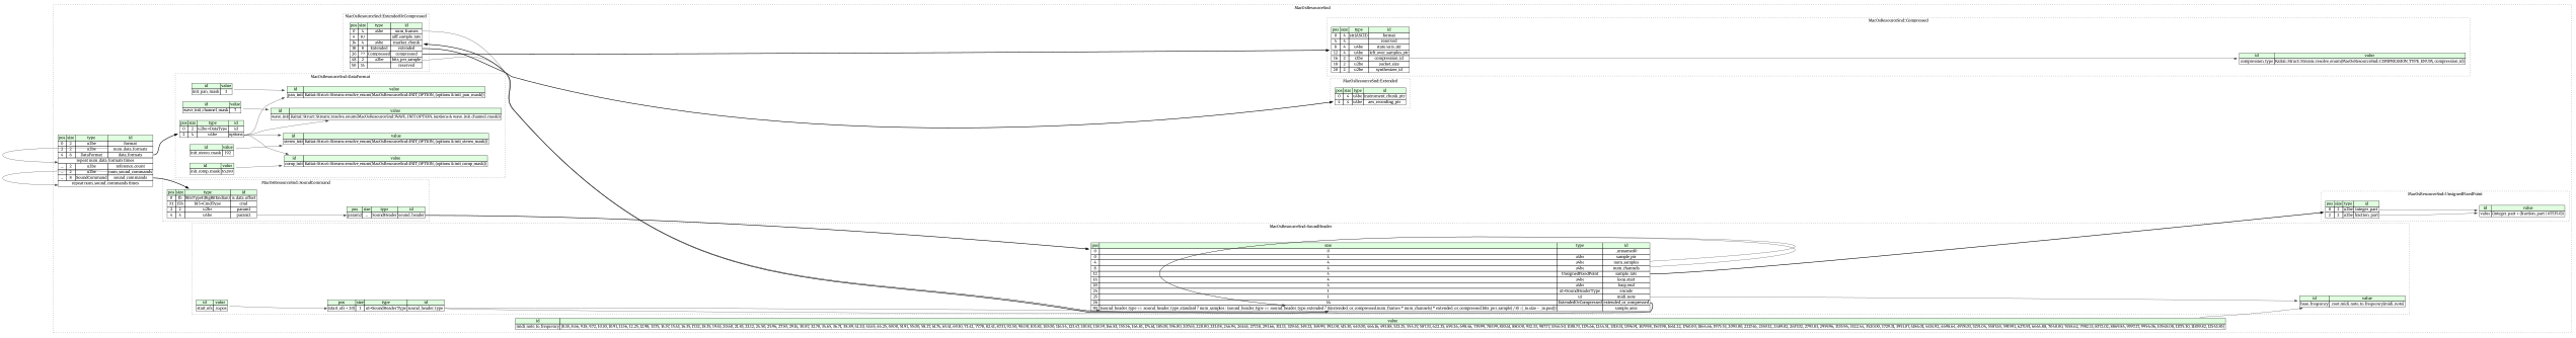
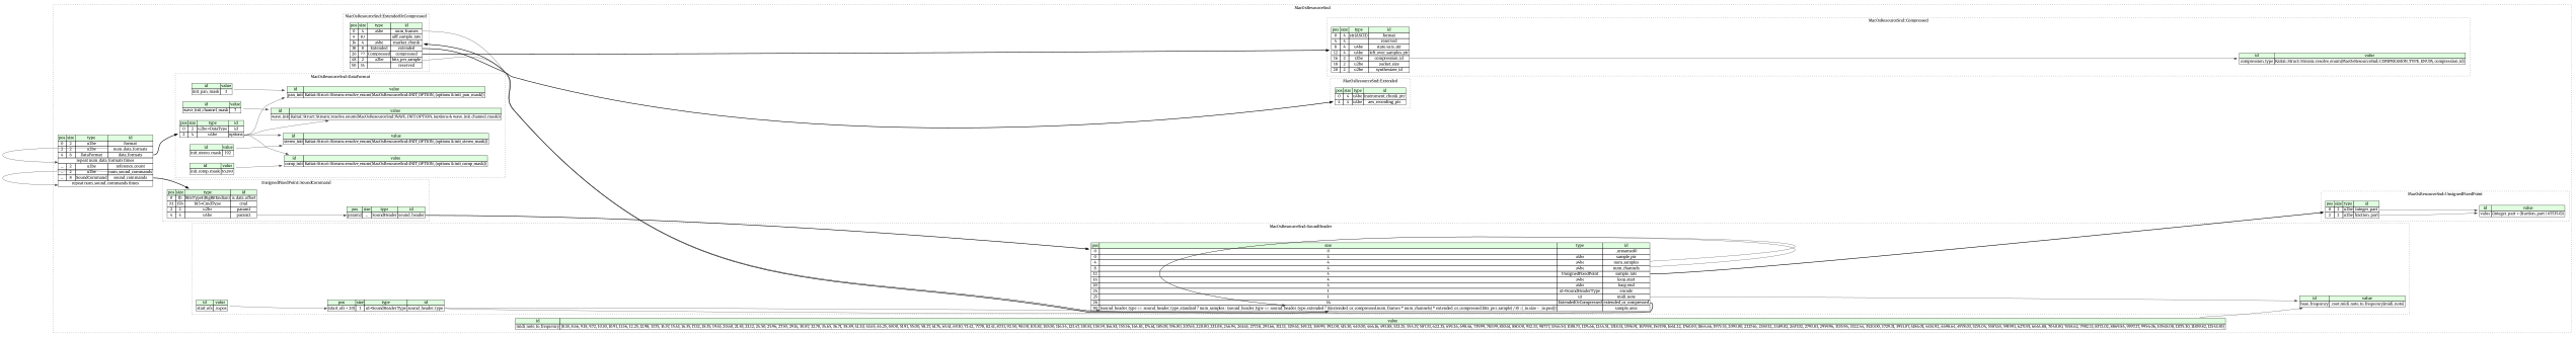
  digraph {
    rankdir=LR
    fontname=Merriweather
    node [shape=plaintext fontname=Merriweather]
    edge [color="#404040" tailport=options_type fontname=Merriweather]
    n1 [label=<<TABLE BORDER="0" CELLBORDER="1" CELLSPACING="0"> 				<TR><TD BGCOLOR="#E0FFE0">pos</TD><TD BGCOLOR="#E0FFE0">size</TD><TD BGCOLOR="#E0FFE0">type</TD><TD BGCOLOR="#E0FFE0">id</TD></TR> 				<TR><TD PORT="instrument_chunk_ptr_pos">0</TD><TD PORT="instrument_chunk_ptr_size">4</TD><TD>u4be</TD><TD PORT="instrument_chunk_ptr_type">instrument_chunk_ptr</TD></TR> 				<TR><TD PORT="aes_recording_ptr_pos">4</TD><TD PORT="aes_recording_ptr_size">4</TD><TD>u4be</TD><TD PORT="aes_recording_ptr_type">aes_recording_ptr</TD></TR> 			</TABLE>>]
    n2 [label=<<TABLE BORDER="0" CELLBORDER="1" CELLSPACING="0"> 				<TR><TD BGCOLOR="#E0FFE0">pos</TD><TD BGCOLOR="#E0FFE0">size</TD><TD BGCOLOR="#E0FFE0">type</TD><TD BGCOLOR="#E0FFE0">id</TD></TR> 				<TR><TD PORT="_unnamed0_pos">0</TD><TD PORT="_unnamed0_size">0</TD><TD></TD><TD PORT="_unnamed0_type">_unnamed0</TD></TR> 				<TR><TD PORT="sample_ptr_pos">0</TD><TD PORT="sample_ptr_size">4</TD><TD>u4be</TD><TD PORT="sample_ptr_type">sample_ptr</TD></TR> 				<TR><TD PORT="num_samples_pos">4</TD><TD PORT="num_samples_size">4</TD><TD>u4be</TD><TD PORT="num_samples_type">num_samples</TD></TR> 				<TR><TD PORT="num_channels_pos">8</TD><TD PORT="num_channels_size">4</TD><TD>u4be</TD><TD PORT="num_channels_type">num_channels</TD></TR> 				<TR><TD PORT="sample_rate_pos">12</TD><TD PORT="sample_rate_size">4</TD><TD>UnsignedFixedPoint</TD><TD PORT="sample_rate_type">sample_rate</TD></TR> 				<TR><TD PORT="loop_start_pos">16</TD><TD PORT="loop_start_size">4</TD><TD>u4be</TD><TD PORT="loop_start_type">loop_start</TD></TR> 				<TR><TD PORT="loop_end_pos">20</TD><TD PORT="loop_end_size">4</TD><TD>u4be</TD><TD PORT="loop_end_type">loop_end</TD></TR> 				<TR><TD PORT="encode_pos">24</TD><TD PORT="encode_size">1</TD><TD>u1→SoundHeaderType</TD><TD PORT="encode_type">encode</TD></TR> 				<TR><TD PORT="midi_note_pos">25</TD><TD PORT="midi_note_size">1</TD><TD>u1</TD><TD PORT="midi_note_type">midi_note</TD></TR> 				<TR><TD PORT="extended_or_compressed_pos">26</TD><TD PORT="extended_or_compressed_size">64</TD><TD>ExtendedOrCompressed</TD><TD PORT="extended_or_compressed_type">extended_or_compressed</TD></TR> 				<TR><TD PORT="sample_area_pos">90</TD><TD PORT="sample_area_size">(sound_header_type == :sound_header_type_standard ? num_samples : (sound_header_type == :sound_header_type_extended ? (((extended_or_compressed.num_frames * num_channels) * extended_or_compressed.bits_per_sample) / 8) : (_io.size - _io.pos)))</TD><TD></TD><TD PORT="sample_area_type">sample_area</TD></TR> 			</TABLE>>]
    n3 [label=<<TABLE BORDER="0" CELLBORDER="1" CELLSPACING="0"> 				<TR><TD BGCOLOR="#E0FFE0">id</TD><TD BGCOLOR="#E0FFE0">value</TD></TR> 				<TR><TD>start_ofs</TD><TD>_io.pos</TD></TR> 			</TABLE>>]
    n4 [label=<<TABLE BORDER="0" CELLBORDER="1" CELLSPACING="0"> 				<TR><TD BGCOLOR="#E0FFE0">id</TD><TD BGCOLOR="#E0FFE0">value</TD></TR> 				<TR><TD>base_freqeuncy</TD><TD>_root.midi_note_to_frequency[midi_note]</TD></TR> 			</TABLE>>]
    n5 [label=<<TABLE BORDER="0" CELLBORDER="1" CELLSPACING="0"> 				<TR><TD BGCOLOR="#E0FFE0">pos</TD><TD BGCOLOR="#E0FFE0">size</TD><TD BGCOLOR="#E0FFE0">type</TD><TD BGCOLOR="#E0FFE0">id</TD></TR> 				<TR><TD PORT="sound_header_type_pos">(start_ofs + 20)</TD><TD PORT="sound_header_type_size">1</TD><TD>u1→SoundHeaderType</TD><TD PORT="sound_header_type_type">sound_header_type</TD></TR> 			</TABLE>>]
    n6 [label=<<TABLE BORDER="0" CELLBORDER="1" CELLSPACING="0"> 				<TR><TD BGCOLOR="#E0FFE0">pos</TD><TD BGCOLOR="#E0FFE0">size</TD><TD BGCOLOR="#E0FFE0">type</TD><TD BGCOLOR="#E0FFE0">id</TD></TR> 				<TR><TD PORT="integer_part_pos">0</TD><TD PORT="integer_part_size">2</TD><TD>u2be</TD><TD PORT="integer_part_type">integer_part</TD></TR> 				<TR><TD PORT="fraction_part_pos">2</TD><TD PORT="fraction_part_size">2</TD><TD>u2be</TD><TD PORT="fraction_part_type">fraction_part</TD></TR> 			</TABLE>>]
    n7 [label=<<TABLE BORDER="0" CELLBORDER="1" CELLSPACING="0"> 				<TR><TD BGCOLOR="#E0FFE0">id</TD><TD BGCOLOR="#E0FFE0">value</TD></TR> 				<TR><TD>value</TD><TD>(integer_part + (fraction_part / 65535.0))</TD></TR> 			</TABLE>>]
    n8 [label=<<TABLE BORDER="0" CELLBORDER="1" CELLSPACING="0"> 				<TR><TD BGCOLOR="#E0FFE0">pos</TD><TD BGCOLOR="#E0FFE0">size</TD><TD BGCOLOR="#E0FFE0">type</TD><TD BGCOLOR="#E0FFE0">id</TD></TR> 				<TR><TD PORT="is_data_offset_pos">0</TD><TD PORT="is_data_offset_size">1b</TD><TD>BitsType1(BigBitEndian)</TD><TD PORT="is_data_offset_type">is_data_offset</TD></TR> 				<TR><TD PORT="cmd_pos">0:1</TD><TD PORT="cmd_size">15b</TD><TD>b15→CmdType</TD><TD PORT="cmd_type">cmd</TD></TR> 				<TR><TD PORT="param1_pos">2</TD><TD PORT="param1_size">2</TD><TD>u2be</TD><TD PORT="param1_type">param1</TD></TR> 				<TR><TD PORT="param2_pos">4</TD><TD PORT="param2_size">4</TD><TD>u4be</TD><TD PORT="param2_type">param2</TD></TR> 			</TABLE>>]
    n9 [label=<<TABLE BORDER="0" CELLBORDER="1" CELLSPACING="0"> 				<TR><TD BGCOLOR="#E0FFE0">pos</TD><TD BGCOLOR="#E0FFE0">size</TD><TD BGCOLOR="#E0FFE0">type</TD><TD BGCOLOR="#E0FFE0">id</TD></TR> 				<TR><TD PORT="sound_header_pos">param2</TD><TD PORT="sound_header_size">...</TD><TD>SoundHeader</TD><TD PORT="sound_header_type">sound_header</TD></TR> 			</TABLE>>]
    n10 [label=<<TABLE BORDER="0" CELLBORDER="1" CELLSPACING="0"> 				<TR><TD BGCOLOR="#E0FFE0">pos</TD><TD BGCOLOR="#E0FFE0">size</TD><TD BGCOLOR="#E0FFE0">type</TD><TD BGCOLOR="#E0FFE0">id</TD></TR> 				<TR><TD PORT="format_pos">0</TD><TD PORT="format_size">4</TD><TD>str(ASCII)</TD><TD PORT="format_type">format</TD></TR> 				<TR><TD PORT="reserved_pos">4</TD><TD PORT="reserved_size">4</TD><TD></TD><TD PORT="reserved_type">reserved</TD></TR> 				<TR><TD PORT="state_vars_ptr_pos">8</TD><TD PORT="state_vars_ptr_size">4</TD><TD>u4be</TD><TD PORT="state_vars_ptr_type">state_vars_ptr</TD></TR> 				<TR><TD PORT="left_over_samples_ptr_pos">12</TD><TD PORT="left_over_samples_ptr_size">4</TD><TD>u4be</TD><TD PORT="left_over_samples_ptr_type">left_over_samples_ptr</TD></TR> 				<TR><TD PORT="compression_id_pos">16</TD><TD PORT="compression_id_size">2</TD><TD>s2be</TD><TD PORT="compression_id_type">compression_id</TD></TR> 				<TR><TD PORT="packet_size_pos">18</TD><TD PORT="packet_size_size">2</TD><TD>u2be</TD><TD PORT="packet_size_type">packet_size</TD></TR> 				<TR><TD PORT="synthesizer_id_pos">20</TD><TD PORT="synthesizer_id_size">2</TD><TD>u2be</TD><TD PORT="synthesizer_id_type">synthesizer_id</TD></TR> 			</TABLE>>]
    n11 [label=<<TABLE BORDER="0" CELLBORDER="1" CELLSPACING="0"> 				<TR><TD BGCOLOR="#E0FFE0">id</TD><TD BGCOLOR="#E0FFE0">value</TD></TR> 				<TR><TD>compression_type</TD><TD>Kaitai::Struct::Stream::resolve_enum(MacOsResourceSnd::COMPRESSION_TYPE_ENUM, compression_id)</TD></TR> 			</TABLE>>]
    n12 [label=<<TABLE BORDER="0" CELLBORDER="1" CELLSPACING="0"> 				<TR><TD BGCOLOR="#E0FFE0">pos</TD><TD BGCOLOR="#E0FFE0">size</TD><TD BGCOLOR="#E0FFE0">type</TD><TD BGCOLOR="#E0FFE0">id</TD></TR> 				<TR><TD PORT="num_frames_pos">0</TD><TD PORT="num_frames_size">4</TD><TD>u4be</TD><TD PORT="num_frames_type">num_frames</TD></TR> 				<TR><TD PORT="aiff_sample_rate_pos">4</TD><TD PORT="aiff_sample_rate_size">10</TD><TD></TD><TD PORT="aiff_sample_rate_type">aiff_sample_rate</TD></TR> 				<TR><TD PORT="marker_chunk_pos">14</TD><TD PORT="marker_chunk_size">4</TD><TD>u4be</TD><TD PORT="marker_chunk_type">marker_chunk</TD></TR> 				<TR><TD PORT="extended_pos">18</TD><TD PORT="extended_size">8</TD><TD>Extended</TD><TD PORT="extended_type">extended</TD></TR> 				<TR><TD PORT="compressed_pos">26</TD><TD PORT="compressed_size">22</TD><TD>Compressed</TD><TD PORT="compressed_type">compressed</TD></TR> 				<TR><TD PORT="bits_per_sample_pos">48</TD><TD PORT="bits_per_sample_size">2</TD><TD>u2be</TD><TD PORT="bits_per_sample_type">bits_per_sample</TD></TR> 				<TR><TD PORT="reserved_pos">50</TD><TD PORT="reserved_size">14</TD><TD></TD><TD PORT="reserved_type">reserved</TD></TR> 			</TABLE>>]
    n13 [label=<<TABLE BORDER="0" CELLBORDER="1" CELLSPACING="0"> 				<TR><TD BGCOLOR="#E0FFE0">pos</TD><TD BGCOLOR="#E0FFE0">size</TD><TD BGCOLOR="#E0FFE0">type</TD><TD BGCOLOR="#E0FFE0">id</TD></TR> 				<TR><TD PORT="id_pos">0</TD><TD PORT="id_size">2</TD><TD>u2be→DataType</TD><TD PORT="id_type">id</TD></TR> 				<TR><TD PORT="options_pos">2</TD><TD PORT="options_size">4</TD><TD>u4be</TD><TD PORT="options_type">options</TD></TR> 			</TABLE>>]
    n14 [label=<<TABLE BORDER="0" CELLBORDER="1" CELLSPACING="0"> 				<TR><TD BGCOLOR="#E0FFE0">id</TD><TD BGCOLOR="#E0FFE0">value</TD></TR> 				<TR><TD>init_pan_mask</TD><TD>3</TD></TR> 			</TABLE>>]
    n15 [label=<<TABLE BORDER="0" CELLBORDER="1" CELLSPACING="0"> 				<TR><TD BGCOLOR="#E0FFE0">id</TD><TD BGCOLOR="#E0FFE0">value</TD></TR> 				<TR><TD>wave_init_channel_mask</TD><TD>7</TD></TR> 			</TABLE>>]
    n16 [label=<<TABLE BORDER="0" CELLBORDER="1" CELLSPACING="0"> 				<TR><TD BGCOLOR="#E0FFE0">id</TD><TD BGCOLOR="#E0FFE0">value</TD></TR> 				<TR><TD>init_stereo_mask</TD><TD>192</TD></TR> 			</TABLE>>]
    n17 [label=<<TABLE BORDER="0" CELLBORDER="1" CELLSPACING="0"> 				<TR><TD BGCOLOR="#E0FFE0">id</TD><TD BGCOLOR="#E0FFE0">value</TD></TR> 				<TR><TD>wave_init</TD><TD>Kaitai::Struct::Stream::resolve_enum(MacOsResourceSnd::WAVE_INIT_OPTION, (options &amp; wave_init_channel_mask))</TD></TR> 			</TABLE>>]
    n18 [label=<<TABLE BORDER="0" CELLBORDER="1" CELLSPACING="0"> 				<TR><TD BGCOLOR="#E0FFE0">id</TD><TD BGCOLOR="#E0FFE0">value</TD></TR> 				<TR><TD>pan_init</TD><TD>Kaitai::Struct::Stream::resolve_enum(MacOsResourceSnd::INIT_OPTION, (options &amp; init_pan_mask))</TD></TR> 			</TABLE>>]
    n19 [label=<<TABLE BORDER="0" CELLBORDER="1" CELLSPACING="0"> 				<TR><TD BGCOLOR="#E0FFE0">id</TD><TD BGCOLOR="#E0FFE0">value</TD></TR> 				<TR><TD>init_comp_mask</TD><TD>65280</TD></TR> 			</TABLE>>]
    n20 [label=<<TABLE BORDER="0" CELLBORDER="1" CELLSPACING="0"> 				<TR><TD BGCOLOR="#E0FFE0">id</TD><TD BGCOLOR="#E0FFE0">value</TD></TR> 				<TR><TD>stereo_init</TD><TD>Kaitai::Struct::Stream::resolve_enum(MacOsResourceSnd::INIT_OPTION, (options &amp; init_stereo_mask))</TD></TR> 			</TABLE>>]
    n21 [label=<<TABLE BORDER="0" CELLBORDER="1" CELLSPACING="0"> 				<TR><TD BGCOLOR="#E0FFE0">id</TD><TD BGCOLOR="#E0FFE0">value</TD></TR> 				<TR><TD>comp_init</TD><TD>Kaitai::Struct::Stream::resolve_enum(MacOsResourceSnd::INIT_OPTION, (options &amp; init_comp_mask))</TD></TR> 			</TABLE>>]
    n22 [label=<<TABLE BORDER="0" CELLBORDER="1" CELLSPACING="0"> 			<TR><TD BGCOLOR="#E0FFE0">pos</TD><TD BGCOLOR="#E0FFE0">size</TD><TD BGCOLOR="#E0FFE0">type</TD><TD BGCOLOR="#E0FFE0">id</TD></TR> 			<TR><TD PORT="format_pos">0</TD><TD PORT="format_size">2</TD><TD>u2be</TD><TD PORT="format_type">format</TD></TR> 			<TR><TD PORT="num_data_formats_pos">2</TD><TD PORT="num_data_formats_size">2</TD><TD>u2be</TD><TD PORT="num_data_formats_type">num_data_formats</TD></TR> 			<TR><TD PORT="data_formats_pos">4</TD><TD PORT="data_formats_size">6</TD><TD>DataFormat</TD><TD PORT="data_formats_type">data_formats</TD></TR> 			<TR><TD COLSPAN="4" PORT="data_formats__repeat">repeat num_data_formats times</TD></TR> 			<TR><TD PORT="reference_count_pos">...</TD><TD PORT="reference_count_size">2</TD><TD>u2be</TD><TD PORT="reference_count_type">reference_count</TD></TR> 			<TR><TD PORT="num_sound_commands_pos">...</TD><TD PORT="num_sound_commands_size">2</TD><TD>u2be</TD><TD PORT="num_sound_commands_type">num_sound_commands</TD></TR> 			<TR><TD PORT="sound_commands_pos">...</TD><TD PORT="sound_commands_size">8</TD><TD>SoundCommand</TD><TD PORT="sound_commands_type">sound_commands</TD></TR> 			<TR><TD COLSPAN="4" PORT="sound_commands__repeat">repeat num_sound_commands times</TD></TR> 		</TABLE>>]
    n23 [label=<<TABLE BORDER="0" CELLBORDER="1" CELLSPACING="0"> 			<TR><TD BGCOLOR="#E0FFE0">id</TD><TD BGCOLOR="#E0FFE0">value</TD></TR> 			<TR><TD>midi_note_to_frequency</TD><TD>[8.18, 8.66, 9.18, 9.72, 10.30, 10.91, 11.56, 12.25, 12.98, 13.75, 14.57, 15.43, 16.35, 17.32, 18.35, 19.45, 20.60, 21.83, 23.12, 24.50, 25.96, 27.50, 29.14, 30.87, 32.70, 34.65, 36.71, 38.89, 41.20, 43.65, 46.25, 49.00, 51.91, 55.00, 58.27, 61.74, 65.41, 69.30, 73.42, 77.78, 82.41, 87.31, 92.50, 98.00, 103.83, 110.00, 116.54, 123.47, 130.81, 138.59, 146.83, 155.56, 164.81, 174.61, 185.00, 196.00, 207.65, 220.00, 233.08, 246.94, 261.63, 277.18, 293.66, 311.13, 329.63, 349.23, 369.99, 392.00, 415.30, 440.00, 466.16, 493.88, 523.25, 554.37, 587.33, 622.25, 659.26, 698.46, 739.99, 783.99, 830.61, 880.00, 932.33, 987.77, 1046.50, 1108.73, 1174.66, 1244.51, 1318.51, 1396.91, 1479.98, 1567.98, 1661.22, 1760.00, 1864.66, 1975.53, 2093.00, 2217.46, 2349.32, 2489.02, 2637.02, 2793.83, 2959.96, 3135.96, 3322.44, 3520.00, 3729.31, 3951.07, 4186.01, 4434.92, 4698.64, 4978.03, 5274.04, 5587.65, 5919.91, 6271.93, 6644.88, 7040.00, 7458.62, 7902.13, 8372.02, 8869.84, 9397.27, 9956.06, 10548.08, 11175.30, 11839.82, 12543.85]</TD></TR> 		</TABLE>>]
    subgraph cluster_1 {
      label=MacOsResourceSnd
      style=dotted
      n22
      n23
      subgraph cluster_2 {
        label="MacOsResourceSnd::Extended"
        style=dotted
        n1
      }
      subgraph cluster_3 {
        label="MacOsResourceSnd::SoundHeader"
        style=dotted
        n2
        n3
        n4
        n5
      }
      subgraph cluster_4 {
        label="MacOsResourceSnd::UnsignedFixedPoint"
        style=dotted
        n6
        n7
      }
      subgraph cluster_5 {
-       label="MacOsResourceSnd::SoundCommand"
+       label="UnsignedFixedPoint::SoundCommand"
        style=dotted
        n8
        n9
      }
      subgraph cluster_6 {
        label="MacOsResourceSnd::Compressed"
        style=dotted
        n10
        n11
      }
      subgraph cluster_7 {
        label="MacOsResourceSnd::ExtendedOrCompressed"
        style=dotted
        n12
      }
      subgraph cluster_8 {
        label="MacOsResourceSnd::DataFormat"
        style=dotted
        n13
        n14
        n15
        n16
        n17
        n18
        n19
        n20
        n21
      }
    }
    n2 -> n2 [headport=sample_area_size tailport=num_samples_type]
    n2 -> n2 [headport=sample_area_size tailport=num_channels_type]
    n2 -> n4 [tailport=midi_note_type]
    n2 -> n6 [style=bold tailport=sample_rate_type color=""]
    n2 -> n12 [style=bold tailport=extended_or_compressed_type color=""]
    n3 -> n5 [headport=sound_header_type_pos tailport=start_ofs_type]
    n5 -> n2 [headport=sample_area_size tailport=sound_header_type_type]
    n5 -> n2 [headport=sample_area_size tailport=sound_header_type_type]
    n6 -> n7 [tailport=integer_part_type]
    n6 -> n7 [tailport=fraction_part_type]
    n8 -> n9 [headport=sound_header_pos tailport=param2_type]
    n9 -> n2 [style=bold tailport=sound_header_type color=""]
    n10 -> n11 [tailport=compression_id_type]
    n12 -> n1 [style=bold tailport=extended_type color=""]
    n12 -> n2 [headport=sample_area_size tailport=num_frames_type]
    n12 -> n2 [headport=sample_area_size tailport=bits_per_sample_type]
    n12 -> n10 [style=bold tailport=compressed_type color=""]
    n13 -> n17
    n13 -> n18
    n13 -> n20
    n13 -> n21
    n14 -> n18 [tailport=init_pan_mask_type]
    n15 -> n17 [tailport=wave_init_channel_mask_type]
    n16 -> n20 [tailport=init_stereo_mask_type]
    n19 -> n21 [tailport=init_comp_mask_type]
    n22 -> n8 [style=bold tailport=sound_commands_type color=""]
    n22 -> n13 [style=bold tailport=data_formats_type color=""]
    n22 -> n22 [headport=data_formats__repeat tailport=num_data_formats_type]
    n22 -> n22 [headport=sound_commands__repeat tailport=num_sound_commands_type]
    n23 -> n4 [tailport=midi_note_to_frequency_type]
  }
